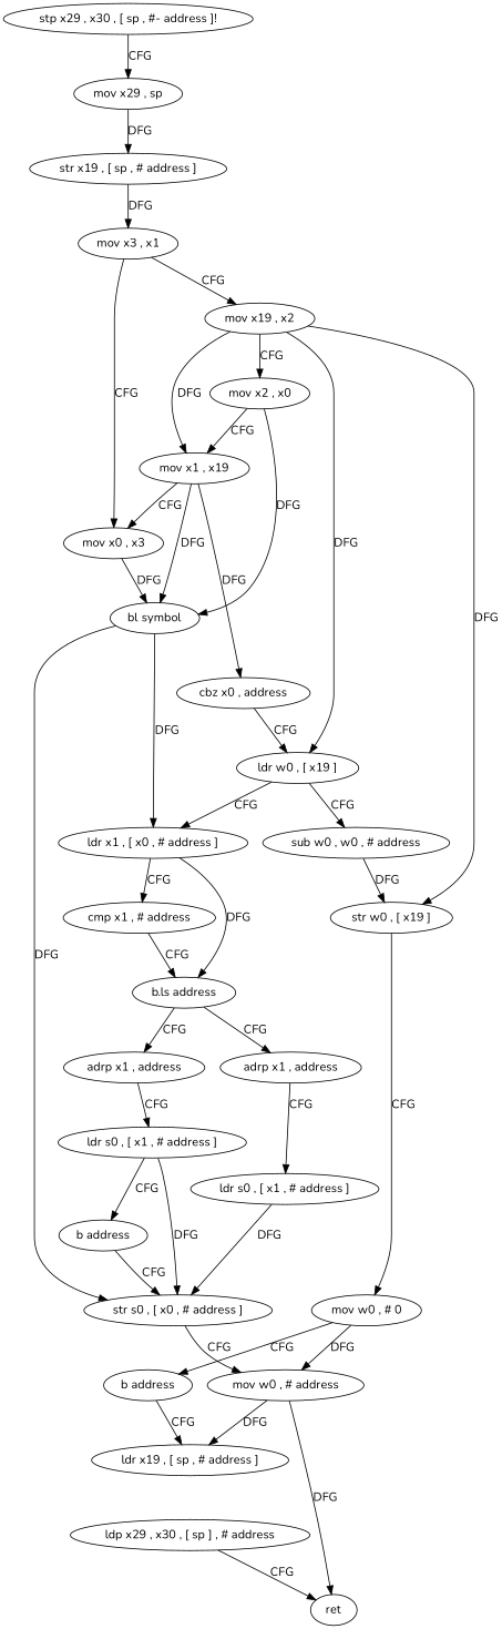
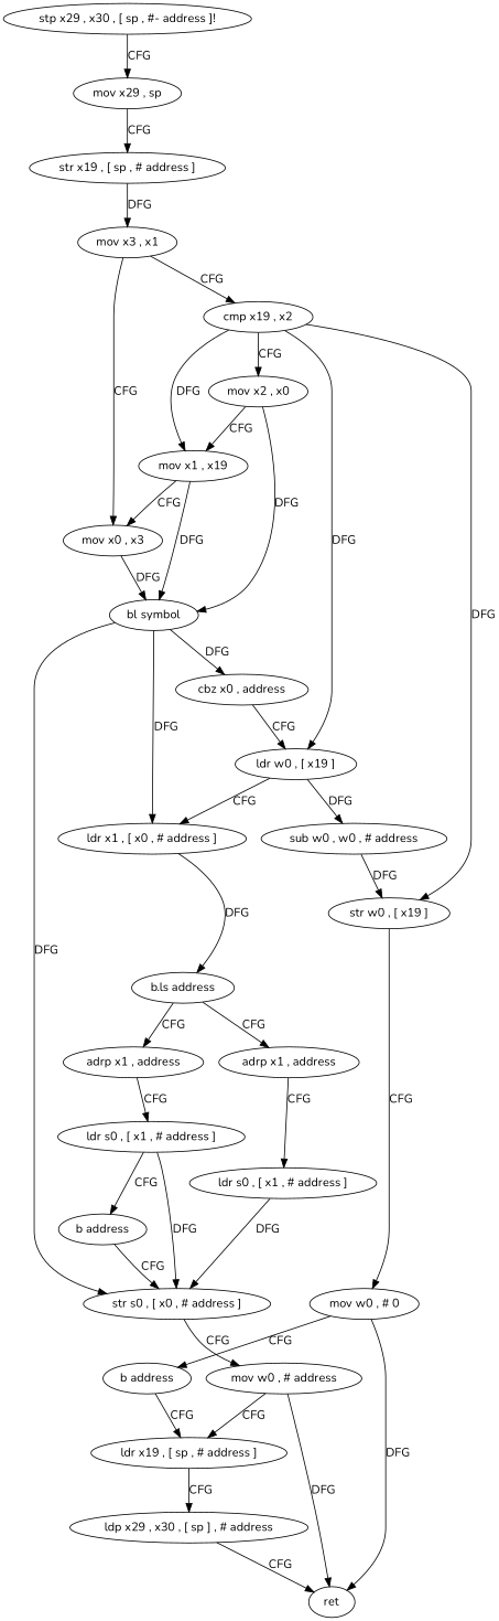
  digraph {
    fontname=Nunito
    node [fontname=Nunito]
    edge [fontname=Nunito]
    n1 [label="stp x29 , x30 , [ sp , #- address ]!"]
    n2 [label="mov x29 , sp"]
    n3 [label="str x19 , [ sp , # address ]"]
    n4 [label="mov x3 , x1"]
-   n5 [label="mov x19 , x2"]
+   n5 [label="cmp x19 , x2"]
    n6 [label="mov x0 , x3"]
    n7 [label="mov x2 , x0"]
    n8 [label="mov x1 , x19"]
    n9 [label="ldr w0 , [ x19 ]"]
    n10 [label="str w0 , [ x19 ]"]
    n11 [label="bl symbol"]
    n12 [label="ldr x1 , [ x0 , # address ]"]
    n13 [label="sub w0 , w0 , # address"]
    n14 [label="mov w0 , # 0"]
    n15 [label="cbz x0 , address"]
    n16 [label="str s0 , [ x0 , # address ]"]
-   n17 [label="cmp x1 , # address"]
    n18 [label="b.ls address"]
    n19 [label="mov w0 , # address"]
    n20 [label="adrp x1 , address"]
    n21 [label="adrp x1 , address"]
    n22 [label="b address"]
    n23 [label=ret]
    n24 [label="ldr x19 , [ sp , # address ]"]
    n25 [label="ldp x29 , x30 , [ sp ] , # address"]
    n26 [label="ldr s0 , [ x1 , # address ]"]
    n27 [label="ldr s0 , [ x1 , # address ]"]
    n28 [label="b address"]
    n1 -> n2 [label=CFG]
-   n2 -> n3 [label=DFG]
+   n2 -> n3 [label=CFG]
    n3 -> n4 [label=DFG]
    n4 -> n5 [label=CFG]
    n4 -> n6 [label=CFG]
    n5 -> n7 [label=CFG]
    n5 -> n8 [label=DFG]
    n5 -> n9 [label=DFG]
    n5 -> n10 [label=DFG]
    n6 -> n11 [label=DFG]
    n7 -> n8 [label=CFG]
    n7 -> n11 [label=DFG]
    n8 -> n6 [label=CFG]
    n8 -> n11 [label=DFG]
    n9 -> n12 [label=CFG]
-   n9 -> n13 [label=CFG]
+   n9 -> n13 [label=DFG]
    n10 -> n14 [label=CFG]
    n11 -> n12 [label=DFG]
-   n8 -> n15 [label=DFG]
+   n11 -> n15 [label=DFG]
    n11 -> n16 [label=DFG]
-   n12 -> n17 [label=CFG]
    n12 -> n18 [label=DFG]
    n13 -> n10 [label=DFG]
    n14 -> n22 [label=CFG]
-   n14 -> n19 [label=DFG]
+   n14 -> n23 [label=DFG]
    n15 -> n9 [label=CFG]
    n16 -> n19 [label=CFG]
-   n17 -> n18 [label=CFG]
    n18 -> n20 [label=CFG]
    n18 -> n21 [label=CFG]
    n19 -> n23 [label=DFG]
-   n19 -> n24 [label=DFG]
+   n19 -> n24 [label=CFG]
    n20 -> n26 [label=CFG]
    n21 -> n27 [label=CFG]
    n22 -> n24 [label=CFG]
+   n24 -> n25 [label=CFG]
    n25 -> n23 [label=CFG]
    n26 -> n16 [label=DFG]
    n26 -> n28 [label=CFG]
    n27 -> n16 [label=DFG]
    n28 -> n16 [label=CFG]
  }
